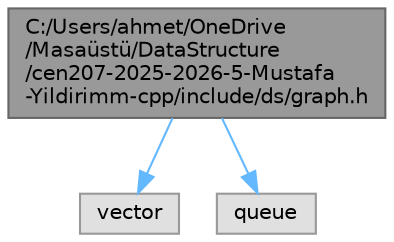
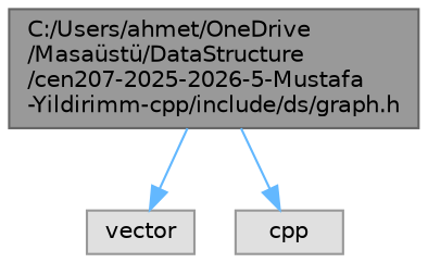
  digraph {
    node [color=grey60 fillcolor="#E0E0E0" fontname=Helvetica fontsize=10 shape=box style=filled]
    edge [color=steelblue1 fontname=Helvetica fontsize=10 labelfontname=Helvetica labelfontsize=10 style=solid]
    n1 [color=gray40 fillcolor=grey60 fontcolor=black height=0.2 label="C:/Users/ahmet/OneDrive\l/Masaüstü/DataStructure\l/cen207-2025-2026-5-Mustafa\l-Yildirimm-cpp/include/ds/graph.h" width=0.4]
    n2 [height=0.2 label=vector width=0.4]
-   n3 [height=0.2 label=queue width=0.4]
+   n3 [height=0.2 label=cpp width=0.4]
    n1 -> n2
    n1 -> n3
  }
